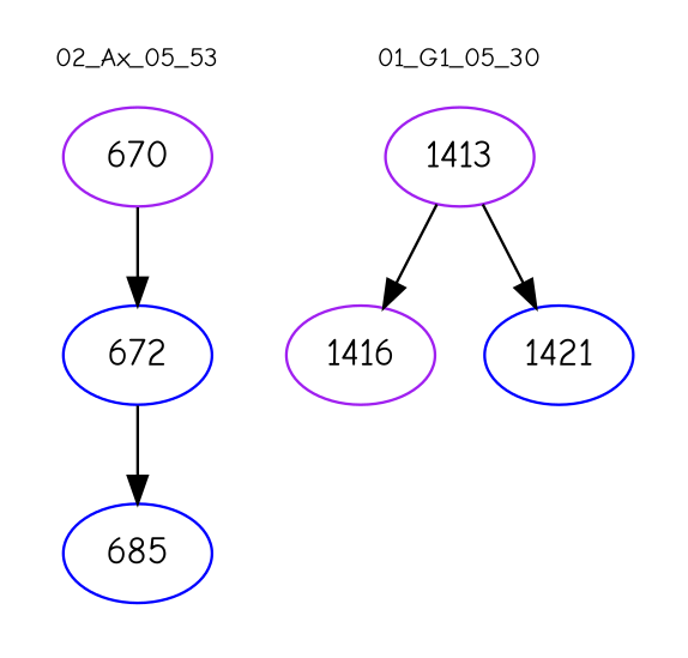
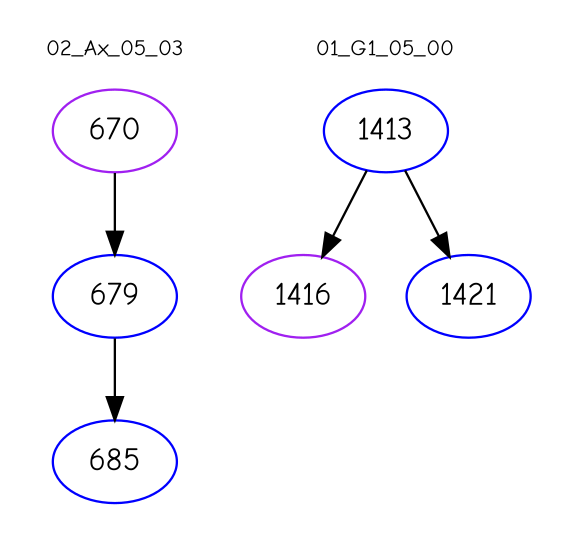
  digraph {
    fontname="Comic Neue"
    node [color=blue fontname="Comic Neue"]
    edge [color=black fontname="Comic Neue"]
-   n1 [label=672]
+   n1 [label=679]
    n2 [label=685]
    n3 [color=purple label=670]
-   n4 [color=purple label=1413]
+   n4 [label=1413]
    n5 [color=purple label=1416]
    n6 [label=1421]
    subgraph cluster_1 {
      color=white
      fontsize=10
-     label="02_Ax_05_53"
+     label="02_Ax_05_03"
      n1
      n2
      n3
    }
    subgraph cluster_2 {
      color=white
      fontsize=10
-     label="01_G1_05_30"
+     label="01_G1_05_00"
      n4
      n5
      n6
    }
    n1 -> n2
    n3 -> n1
    n4 -> n5
    n4 -> n6
  }
